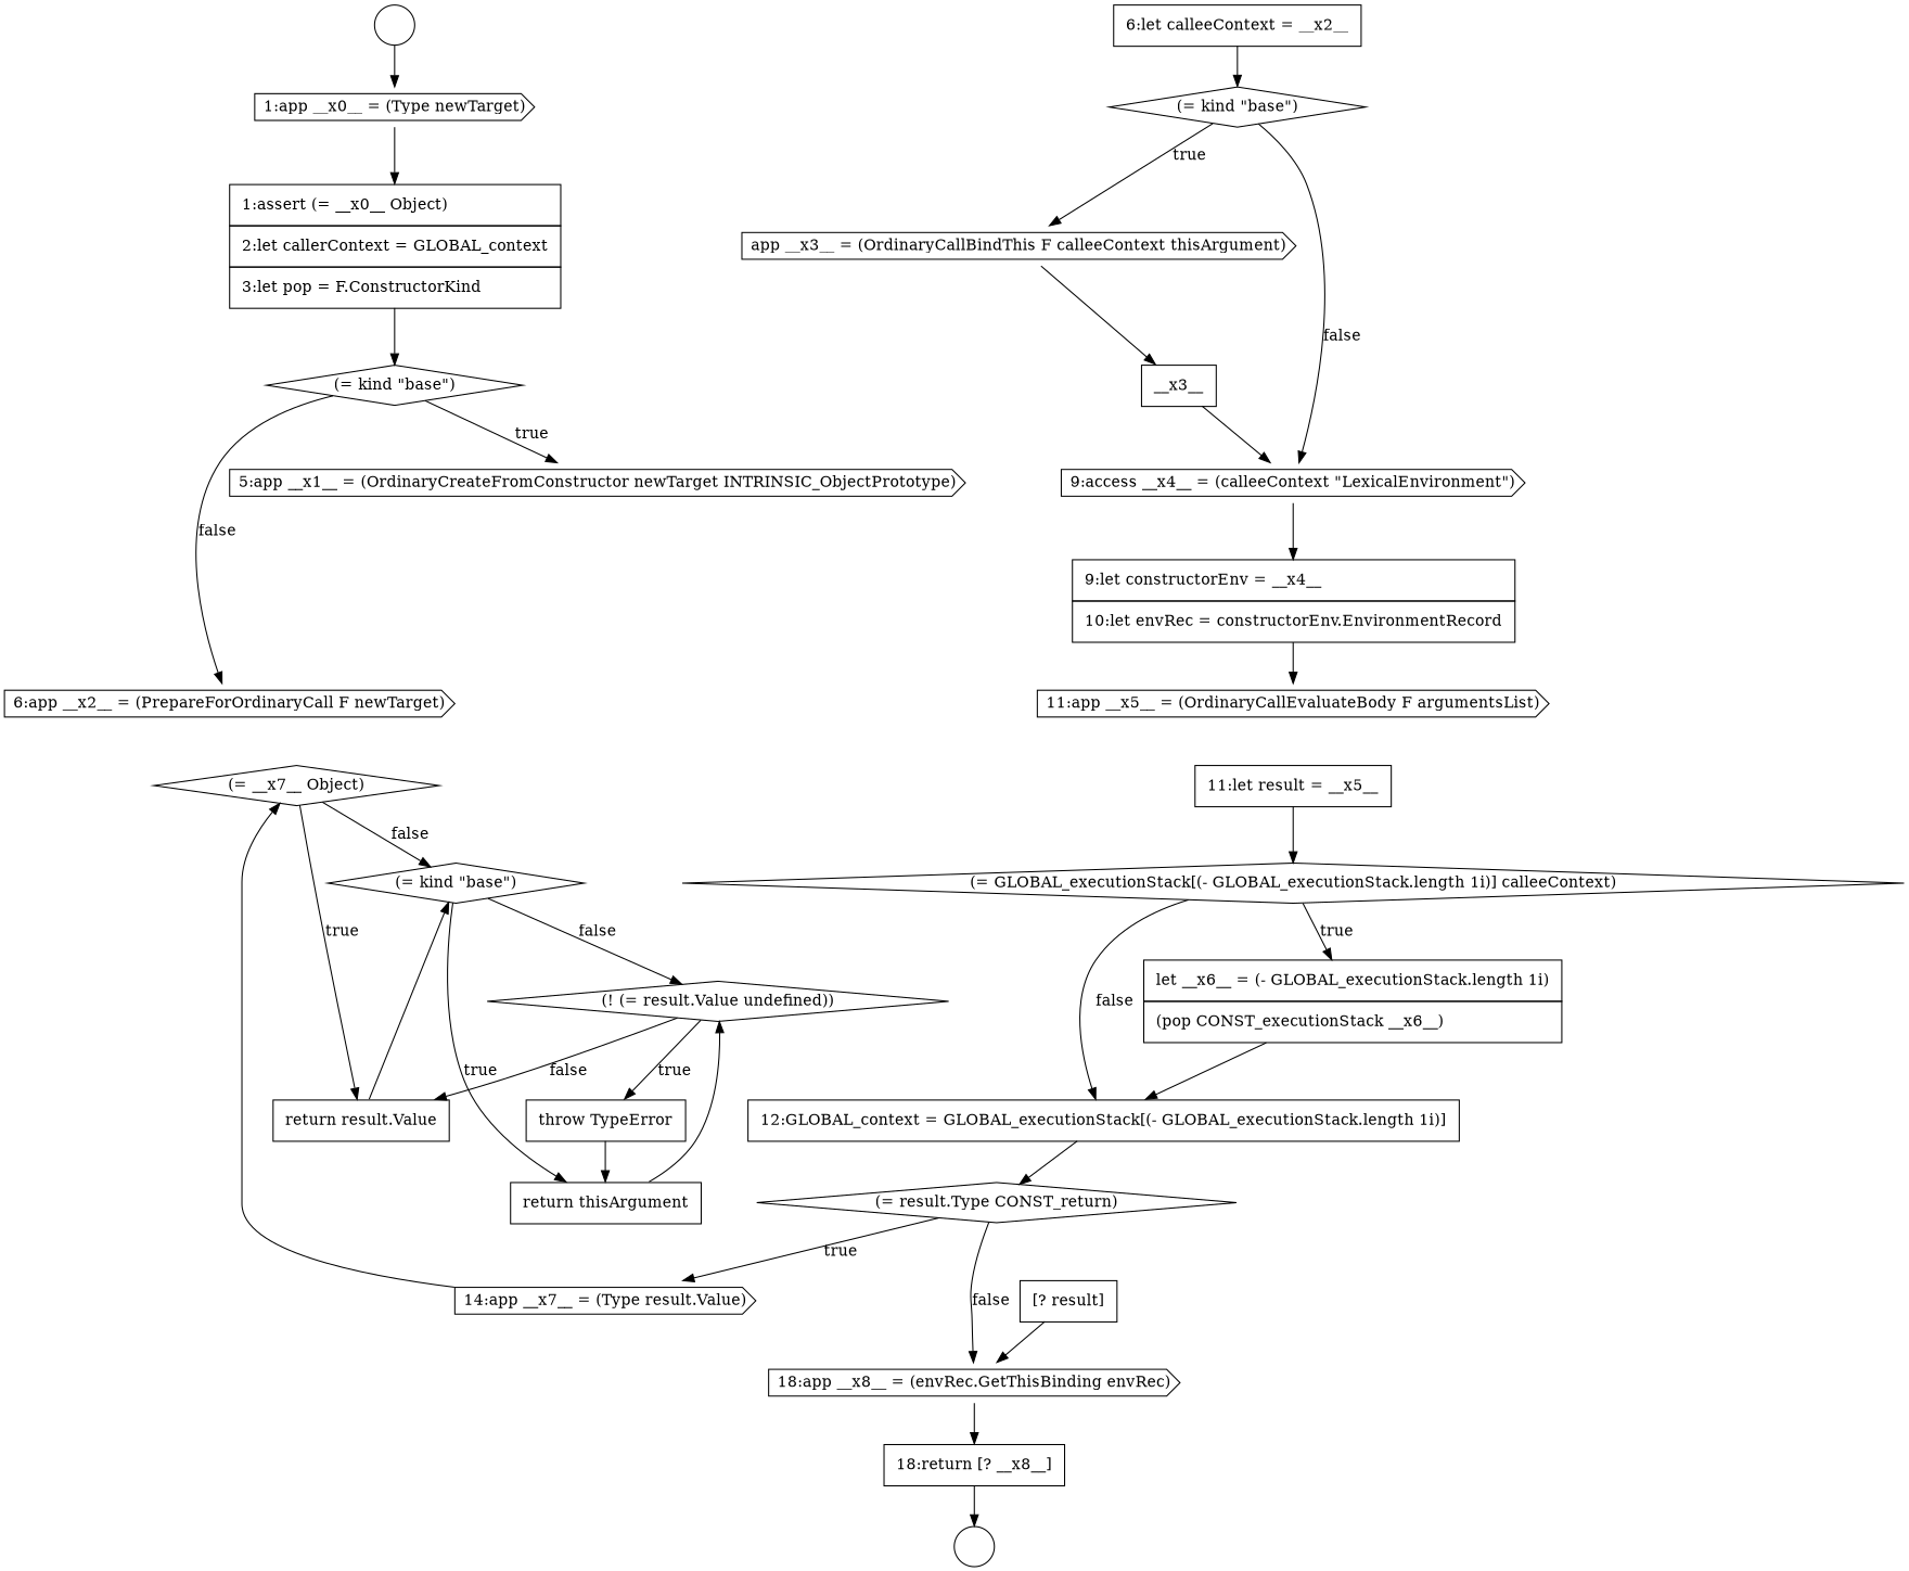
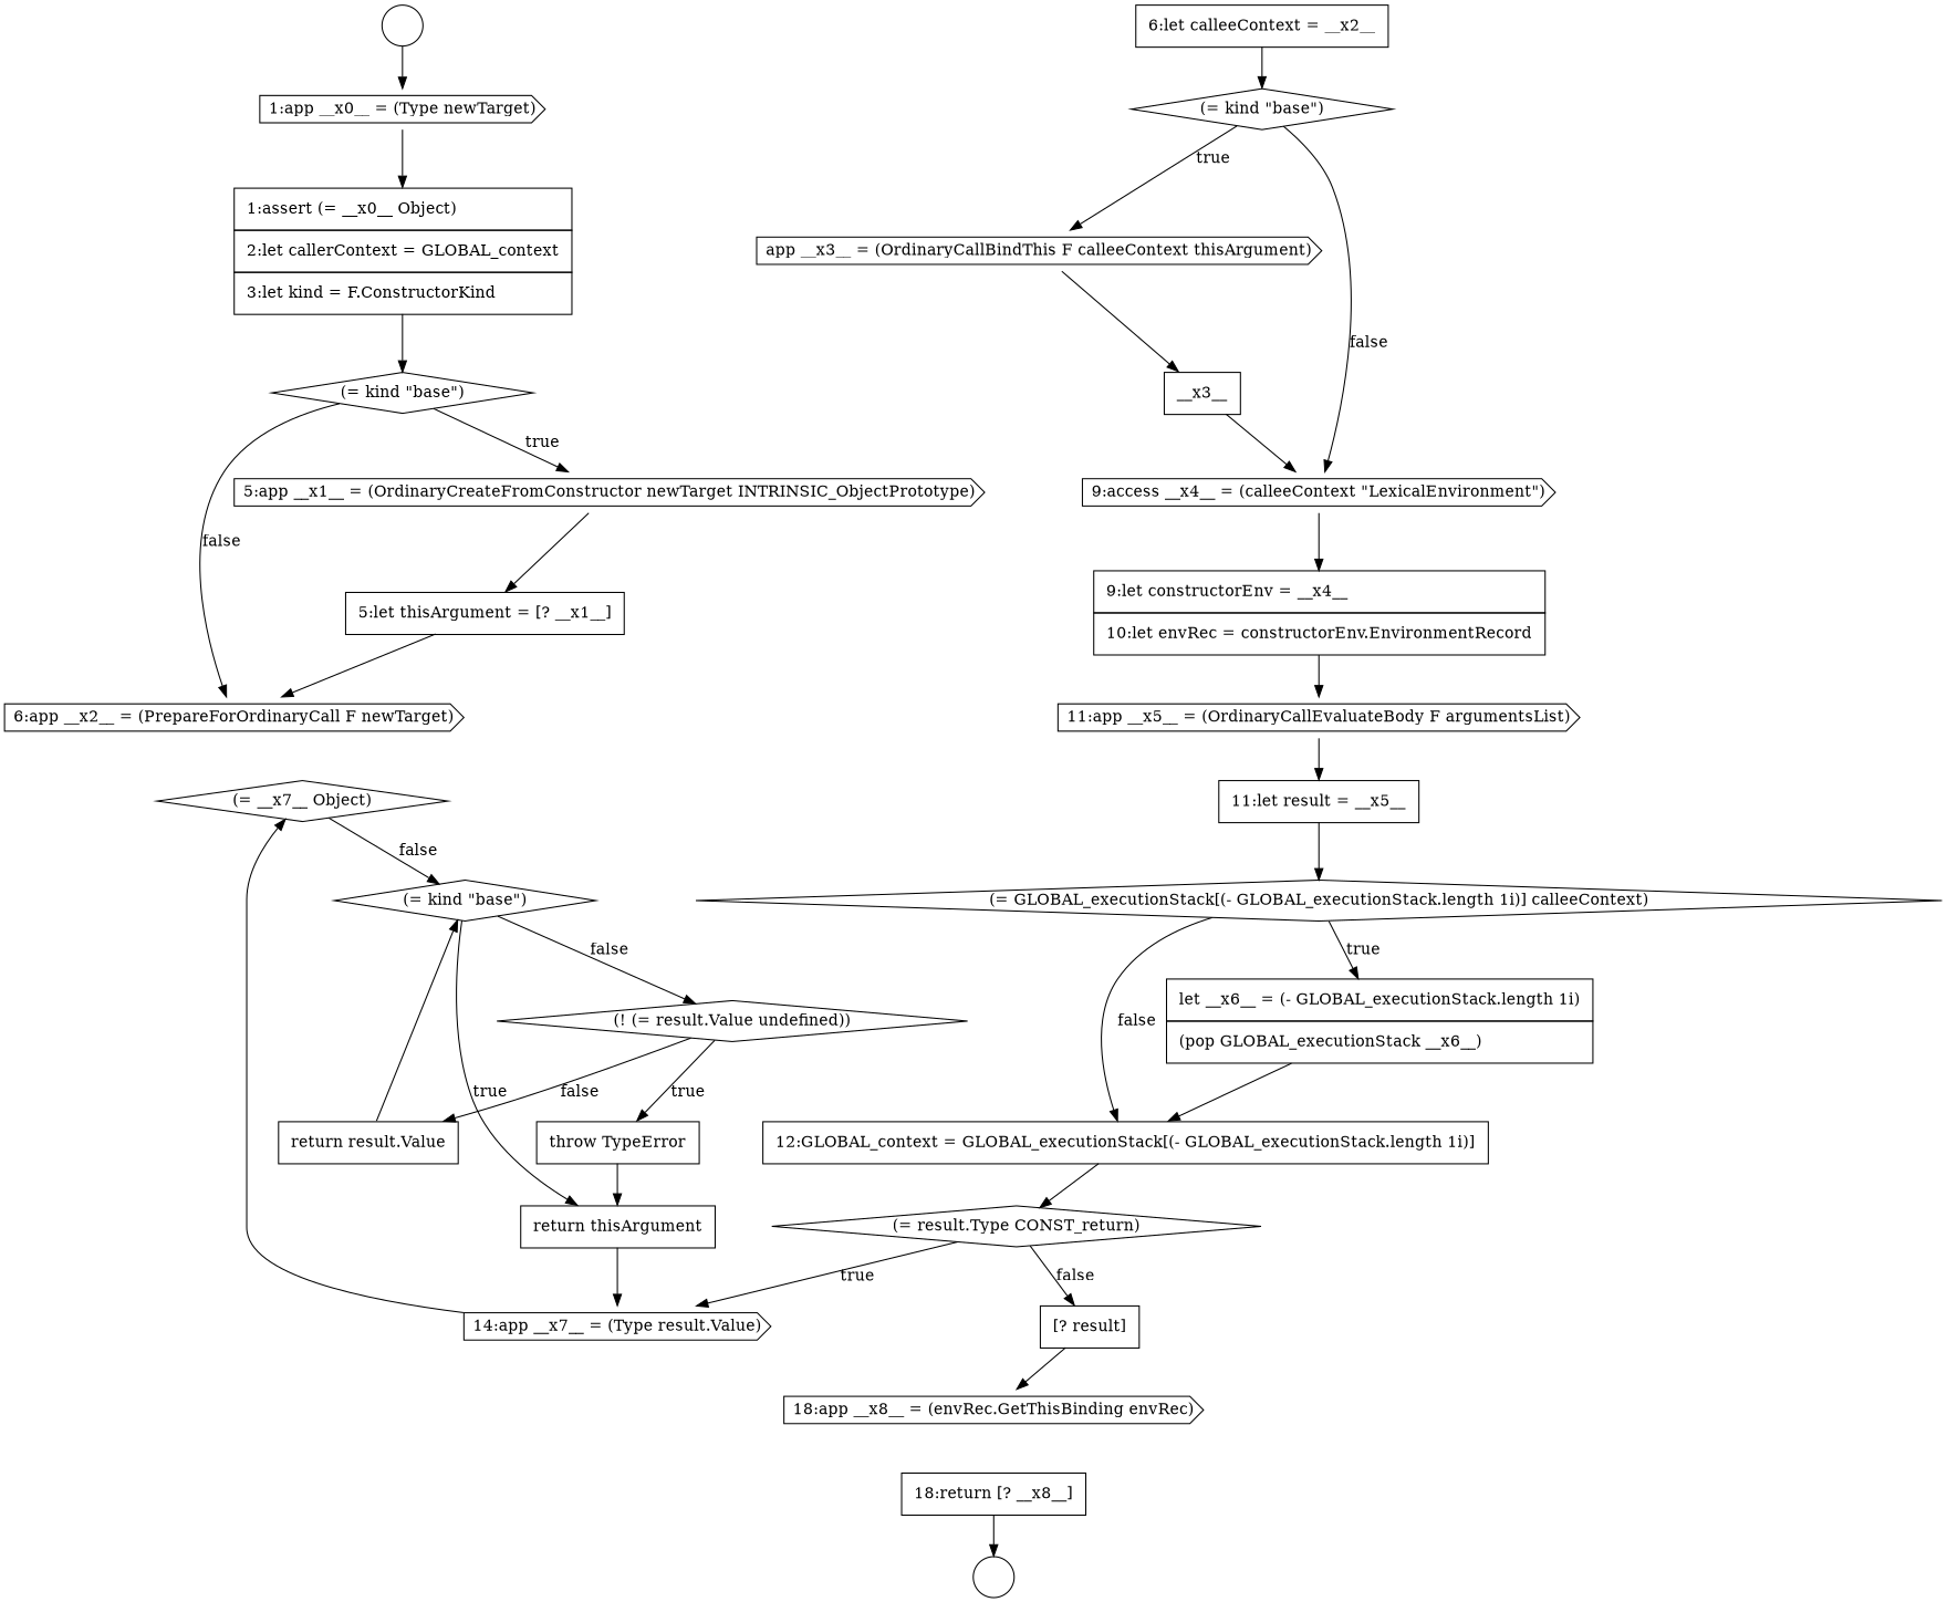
  digraph {
    node [color=black fillcolor=white shape=none style=filled]
    edge [color=black]
    n1 [label=<<font color="black">(= kind &quot;base&quot;)</font>> shape=diamond]
    n2 [label=<<font color="black">6:app __x2__ = (PrepareForOrdinaryCall F newTarget)</font>> shape=cds]
    n3 [label=<<font color="black">5:app __x1__ = (OrdinaryCreateFromConstructor newTarget INTRINSIC_ObjectPrototype)</font>> shape=cds]
+   n4 [label=<<font color="black">     <table border="0" cellborder="1" cellspacing="0" cellpadding="10">       <tr><td align="left">5:let thisArgument = [? __x1__]</td></tr>     </table>   </font>> margin=0]
    n5 [label=<<font color="black">(= __x7__ Object)</font>> shape=diamond]
    n6 [label=<<font color="black">(= kind &quot;base&quot;)</font>> shape=diamond]
    n7 [label=<<font color="black">     <table border="0" cellborder="1" cellspacing="0" cellpadding="10">       <tr><td align="left">return result.Value</td></tr>     </table>   </font>> margin=0]
    n8 [label=<<font color="black">(! (= result.Value undefined))</font>> shape=diamond]
    n9 [label=<<font color="black">     <table border="0" cellborder="1" cellspacing="0" cellpadding="10">       <tr><td align="left">return thisArgument</td></tr>     </table>   </font>> margin=0]
    n10 [label=" " shape=circle]
    n11 [label=<<font color="black">1:app __x0__ = (Type newTarget)</font>> shape=cds]
-   n12 [label=<<font color="black">     <table border="0" cellborder="1" cellspacing="0" cellpadding="10">       <tr><td align="left">1:assert (= __x0__ Object)</td></tr>       <tr><td align="left">2:let callerContext = GLOBAL_context</td></tr>       <tr><td align="left">3:let pop = F.ConstructorKind</td></tr>     </table>   </font>> margin=0]
+   n12 [label=<<font color="black">     <table border="0" cellborder="1" cellspacing="0" cellpadding="10">       <tr><td align="left">1:assert (= __x0__ Object)</td></tr>       <tr><td align="left">2:let callerContext = GLOBAL_context</td></tr>       <tr><td align="left">3:let kind = F.ConstructorKind</td></tr>     </table>   </font>> margin=0]
    n13 [label=<<font color="black">     <table border="0" cellborder="1" cellspacing="0" cellpadding="10">       <tr><td align="left">__x3__</td></tr>     </table>   </font>> margin=0]
    n14 [label=<<font color="black">9:access __x4__ = (calleeContext &quot;LexicalEnvironment&quot;)</font>> shape=cds]
    n15 [label=<<font color="black">     <table border="0" cellborder="1" cellspacing="0" cellpadding="10">       <tr><td align="left">9:let constructorEnv = __x4__</td></tr>       <tr><td align="left">10:let envRec = constructorEnv.EnvironmentRecord</td></tr>     </table>   </font>> margin=0]
    n16 [label=<<font color="black">     <table border="0" cellborder="1" cellspacing="0" cellpadding="10">       <tr><td align="left">6:let calleeContext = __x2__</td></tr>     </table>   </font>> margin=0]
    n17 [label=<<font color="black">(= kind &quot;base&quot;)</font>> shape=diamond]
    n18 [label=<<font color="black">app __x3__ = (OrdinaryCallBindThis F calleeContext thisArgument)</font>> shape=cds]
    n19 [label=" " shape=circle]
    n20 [label=<<font color="black">     <table border="0" cellborder="1" cellspacing="0" cellpadding="10">       <tr><td align="left">throw TypeError</td></tr>     </table>   </font>> margin=0]
    n21 [label=<<font color="black">18:app __x8__ = (envRec.GetThisBinding envRec)</font>> shape=cds]
    n22 [label=<<font color="black">     <table border="0" cellborder="1" cellspacing="0" cellpadding="10">       <tr><td align="left">18:return [? __x8__]</td></tr>     </table>   </font>> margin=0]
    n23 [label=<<font color="black">     <table border="0" cellborder="1" cellspacing="0" cellpadding="10">       <tr><td align="left">[? result]</td></tr>     </table>   </font>> margin=0]
    n24 [label=<<font color="black">(= result.Type CONST_return)</font>> shape=diamond]
    n25 [label=<<font color="black">14:app __x7__ = (Type result.Value)</font>> shape=cds]
    n26 [label=<<font color="black">     <table border="0" cellborder="1" cellspacing="0" cellpadding="10">       <tr><td align="left">11:let result = __x5__</td></tr>     </table>   </font>> margin=0]
    n27 [label=<<font color="black">(= GLOBAL_executionStack[(- GLOBAL_executionStack.length 1i)] calleeContext)</font>> shape=diamond]
    n28 [label=<<font color="black">     <table border="0" cellborder="1" cellspacing="0" cellpadding="10">       <tr><td align="left">12:GLOBAL_context = GLOBAL_executionStack[(- GLOBAL_executionStack.length 1i)]</td></tr>     </table>   </font>> margin=0]
-   n29 [label=<<font color="black">     <table border="0" cellborder="1" cellspacing="0" cellpadding="10">       <tr><td align="left">let __x6__ = (- GLOBAL_executionStack.length 1i)</td></tr>       <tr><td align="left">(pop CONST_executionStack __x6__)</td></tr>     </table>   </font>> margin=0]
+   n29 [label=<<font color="black">     <table border="0" cellborder="1" cellspacing="0" cellpadding="10">       <tr><td align="left">let __x6__ = (- GLOBAL_executionStack.length 1i)</td></tr>       <tr><td align="left">(pop GLOBAL_executionStack __x6__)</td></tr>     </table>   </font>> margin=0]
    n30 [label=<<font color="black">11:app __x5__ = (OrdinaryCallEvaluateBody F argumentsList)</font>> shape=cds]
    n1 -> n2 [label=<<font color="black">false</font>>]
    n1 -> n3 [label=<<font color="black">true</font>>]
+   n3 -> n4
+   n4 -> n2
    n5 -> n6 [label=<<font color="black">false</font>>]
-   n5 -> n7 [label=<<font color="black">true</font>>]
    n6 -> n8 [label=<<font color="black">false</font>>]
    n6 -> n9 [label=<<font color="black">true</font>>]
    n7 -> n6
    n8 -> n7 [label=<<font color="black">false</font>>]
    n8 -> n20 [label=<<font color="black">true</font>>]
-   n9 -> n8
+   n9 -> n25
    n10 -> n11
    n11 -> n12
    n12 -> n1
    n13 -> n14
    n14 -> n15
    n15 -> n30
    n16 -> n17
    n17 -> n14 [label=<<font color="black">false</font>>]
    n17 -> n18 [label=<<font color="black">true</font>>]
    n18 -> n13
    n20 -> n9
-   n21 -> n22
    n22 -> n19
    n23 -> n21
-   n24 -> n21 [label=<<font color="black">false</font>>]
+   n24 -> n23 [label=<<font color="black">false</font>>]
    n24 -> n25 [label=<<font color="black">true</font>>]
    n25 -> n5
    n26 -> n27
    n27 -> n28 [label=<<font color="black">false</font>>]
    n27 -> n29 [label=<<font color="black">true</font>>]
    n28 -> n24
    n29 -> n28
+   n30 -> n26
  }
